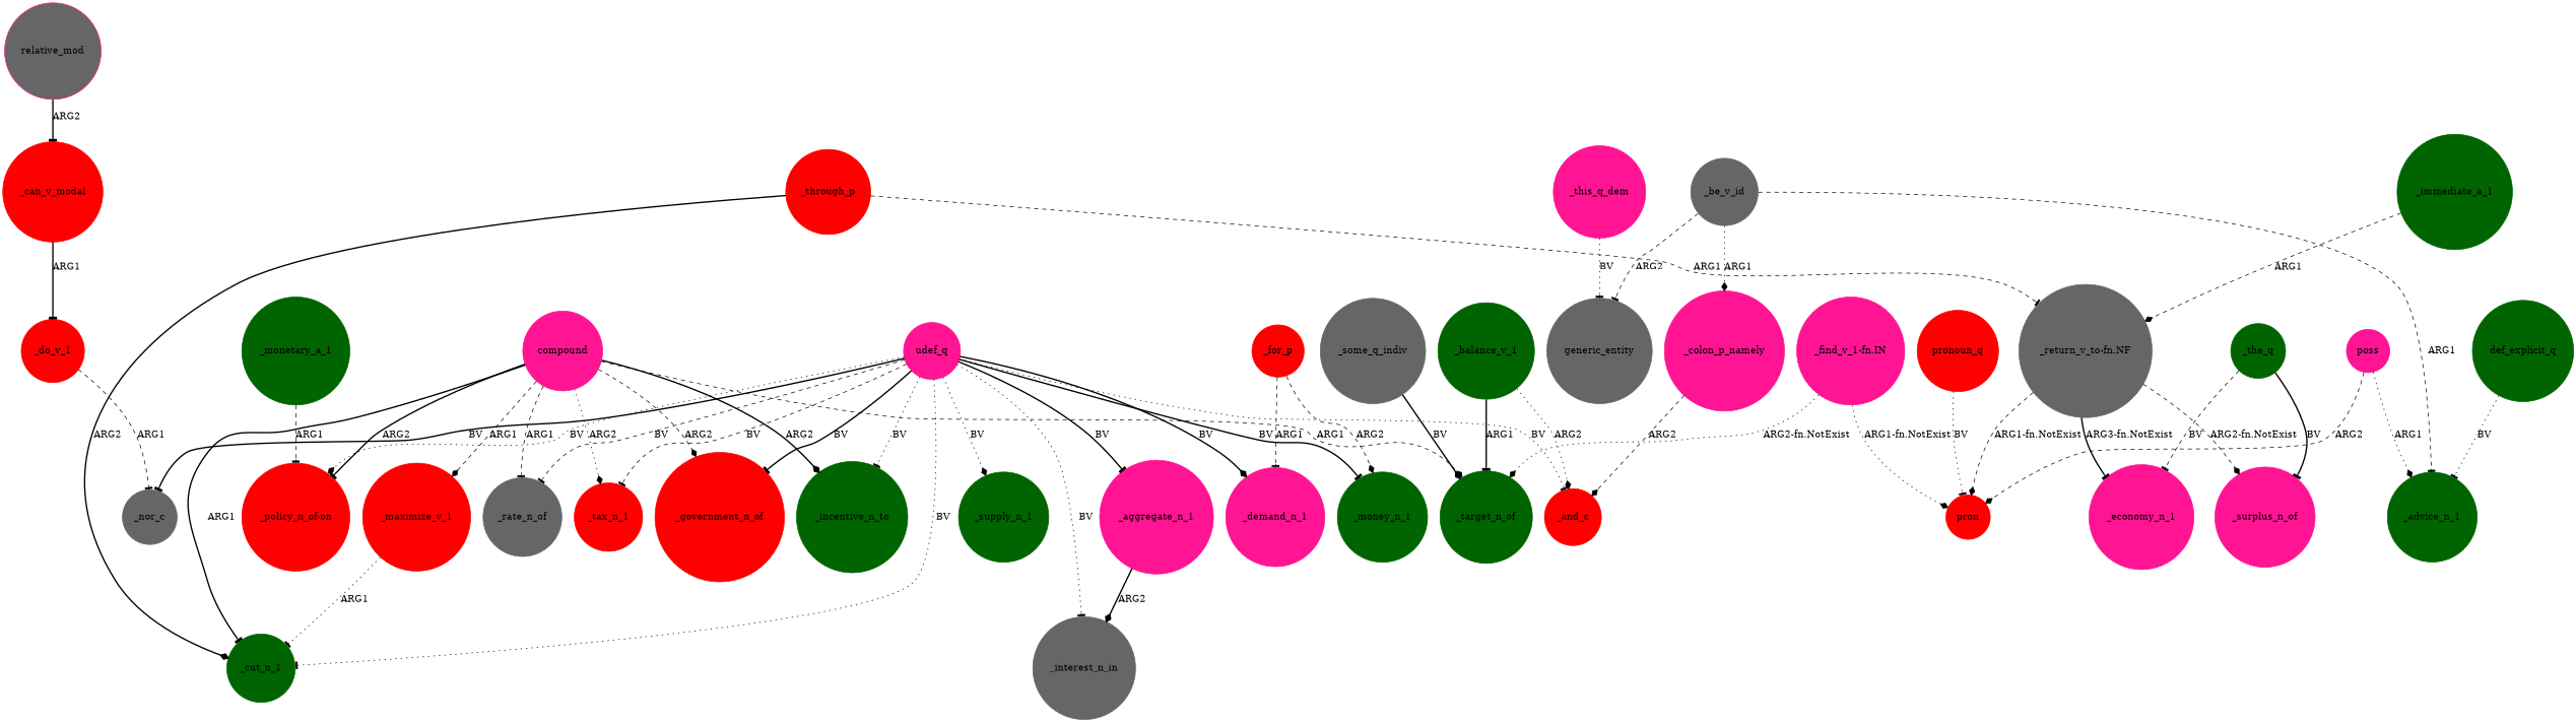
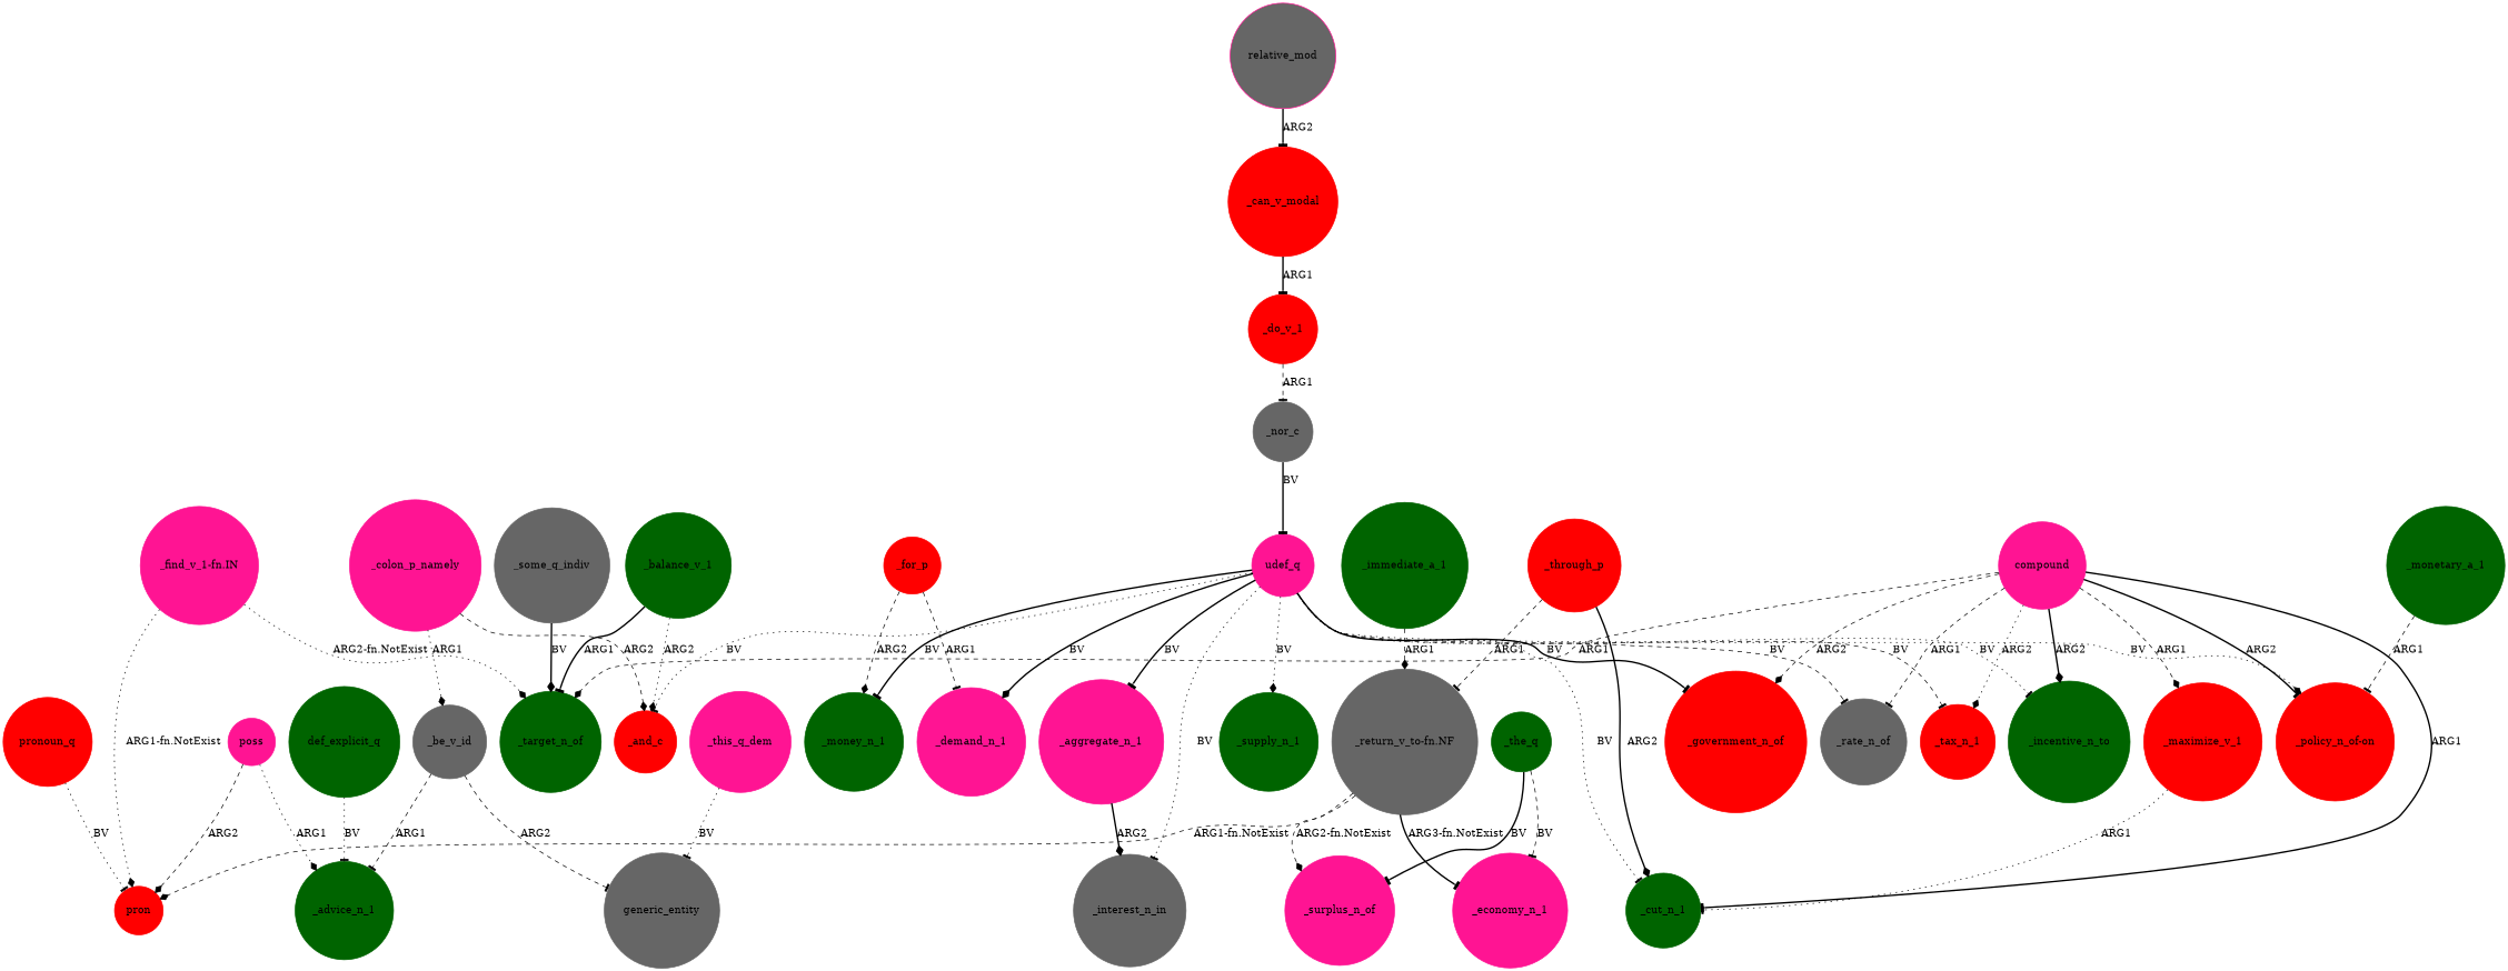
  digraph {
    node [color=red shape=circle style=filled]
    edge [arrowhead=tee style=dashed]
    pron
    "_find_v_1-fn.IN" [color=deeppink]
    _target_n_of [color=darkgreen]
    _money_n_1 [color=darkgreen]
    udef_q [color=deeppink]
    _incentive_n_to [color=darkgreen]
    _government_n_of
    _nor_c [color=gray40]
    _and_c
    "_policy_n_of-on"
    _rate_n_of [color=gray40]
    _interest_n_in [color=gray40]
    _supply_n_1 [color=darkgreen]
    _tax_n_1
    _cut_n_1 [color=darkgreen]
    _demand_n_1 [color=deeppink]
    _aggregate_n_1 [color=deeppink]
    poss [color=deeppink]
    _advice_n_1 [color=darkgreen]
    _the_q [color=darkgreen]
    _surplus_n_of [color=deeppink]
    _economy_n_1 [color=deeppink]
    compound [color=deeppink]
    _maximize_v_1
    _colon_p_namely [color=deeppink]
    _be_v_id [color=gray40]
    generic_entity [color=gray40]
    _balance_v_1 [color=darkgreen]
    _for_p
    _immediate_a_1 [color=darkgreen]
    "_return_v_to-fn.NF" [color=gray40]
    _some_q_indiv [color=gray40]
    pronoun_q
    relative_mod [color=deeppink fillcolor=gray40]
    _can_v_modal
    _do_v_1
    _this_q_dem [color=deeppink]
    _through_p
    def_explicit_q [color=darkgreen]
    _monetary_a_1 [color=darkgreen]
    "_find_v_1-fn.IN" -> pron [arrowhead=diamond label="ARG1-fn.NotExist" style=dotted]
    "_find_v_1-fn.IN" -> _target_n_of [arrowhead=diamond label="ARG2-fn.NotExist" style=dotted]
    udef_q -> _money_n_1 [label=BV style=bold]
    udef_q -> _incentive_n_to [label=BV style=dotted]
    udef_q -> _government_n_of [label=BV style=bold]
-   udef_q -> _nor_c [label=BV style=bold]
+   _nor_c -> udef_q [label=BV style=bold]
    udef_q -> _and_c [label=BV style=dotted]
    udef_q -> "_policy_n_of-on" [arrowhead=diamond label=BV style=dotted]
    udef_q -> _rate_n_of [label=BV]
    udef_q -> _interest_n_in [label=BV style=dotted]
    udef_q -> _supply_n_1 [arrowhead=diamond label=BV style=dotted]
    udef_q -> _tax_n_1 [label=BV]
    udef_q -> _cut_n_1 [label=BV style=dotted]
    udef_q -> _demand_n_1 [arrowhead=diamond label=BV style=bold]
    udef_q -> _aggregate_n_1 [label=BV style=bold]
    _aggregate_n_1 -> _interest_n_in [arrowhead=diamond label=ARG2 style=bold]
    poss -> pron [arrowhead=diamond label=ARG2]
    poss -> _advice_n_1 [arrowhead=diamond label=ARG1 style=dotted]
    _the_q -> _surplus_n_of [label=BV style=bold]
    _the_q -> _economy_n_1 [label=BV]
    compound -> _target_n_of [arrowhead=diamond label=ARG1]
    compound -> _incentive_n_to [arrowhead=diamond label=ARG2 style=bold]
    compound -> _government_n_of [arrowhead=diamond label=ARG2]
    compound -> "_policy_n_of-on" [label=ARG2 style=bold]
    compound -> _rate_n_of [label=ARG1]
    compound -> _tax_n_1 [arrowhead=diamond label=ARG2 style=dotted]
    compound -> _cut_n_1 [label=ARG1 style=bold]
    compound -> _maximize_v_1 [arrowhead=diamond label=ARG1]
    _maximize_v_1 -> _cut_n_1 [label=ARG1 style=dotted]
    _colon_p_namely -> _and_c [arrowhead=diamond label=ARG2]
-   _be_v_id -> _colon_p_namely [arrowhead=diamond label=ARG1 style=dotted]
+   _colon_p_namely -> _be_v_id [arrowhead=diamond label=ARG1 style=dotted]
    _be_v_id -> _advice_n_1 [label=ARG1]
    _be_v_id -> generic_entity [label=ARG2]
    _balance_v_1 -> _target_n_of [label=ARG1 style=bold]
    _balance_v_1 -> _and_c [arrowhead=diamond label=ARG2 style=dotted]
    _for_p -> _money_n_1 [arrowhead=diamond label=ARG2]
    _for_p -> _demand_n_1 [label=ARG1]
    _immediate_a_1 -> "_return_v_to-fn.NF" [arrowhead=diamond label=ARG1]
    "_return_v_to-fn.NF" -> pron [arrowhead=diamond label="ARG1-fn.NotExist"]
    "_return_v_to-fn.NF" -> _surplus_n_of [arrowhead=diamond label="ARG2-fn.NotExist"]
    "_return_v_to-fn.NF" -> _economy_n_1 [label="ARG3-fn.NotExist" style=bold]
    _some_q_indiv -> _target_n_of [arrowhead=diamond label=BV style=bold]
    pronoun_q -> pron [label=BV style=dotted]
    relative_mod -> _can_v_modal [label=ARG2 style=bold]
    _can_v_modal -> _do_v_1 [label=ARG1 style=bold]
    _do_v_1 -> _nor_c [label=ARG1]
    _this_q_dem -> generic_entity [label=BV style=dotted]
    _through_p -> _cut_n_1 [arrowhead=diamond label=ARG2 style=bold]
    _through_p -> "_return_v_to-fn.NF" [label=ARG1]
    def_explicit_q -> _advice_n_1 [label=BV style=dotted]
    _monetary_a_1 -> "_policy_n_of-on" [label=ARG1]
  }
